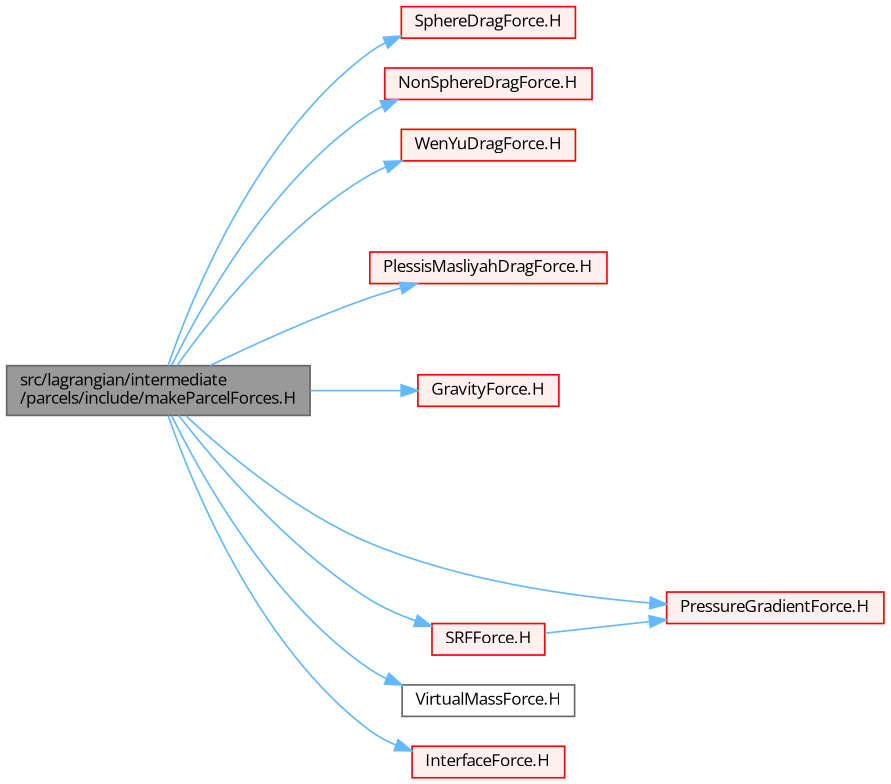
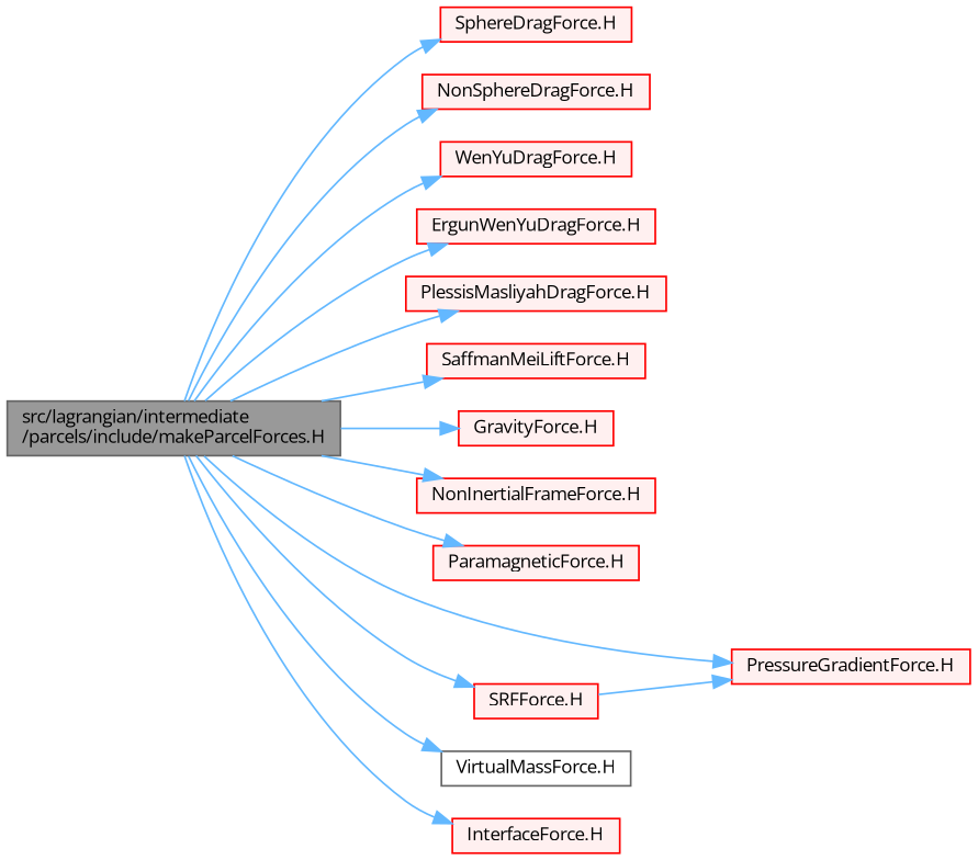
  digraph {
    fontname="Open Sans"
    rankdir=LR
    node [color=red fillcolor="#FFF0F0" fontname="Open Sans" fontsize=10 shape=box style=filled]
    edge [color=steelblue1 fontname="Open Sans" fontsize=10 labelfontname=Helvetica labelfontsize=10 style=solid]
    n1 [color=gray40 fillcolor=grey60 fontcolor=black height=0.2 label="src/lagrangian/intermediate\l/parcels/include/makeParcelForces.H" width=0.4]
    n2 [height=0.2 label="SphereDragForce.H" width=0.4]
    n3 [height=0.2 label="NonSphereDragForce.H" width=0.4]
    n4 [height=0.2 label="WenYuDragForce.H" width=0.4]
+   n5 [height=0.2 label="ErgunWenYuDragForce.H" width=0.4]
    n6 [height=0.2 label="PlessisMasliyahDragForce.H" width=0.4]
+   n7 [height=0.2 label="SaffmanMeiLiftForce.H" width=0.4]
    n8 [height=0.2 label="GravityForce.H" width=0.4]
+   n9 [height=0.2 label="NonInertialFrameForce.H" width=0.4]
+   n10 [height=0.2 label="ParamagneticForce.H" width=0.4]
    n11 [height=0.2 label="PressureGradientForce.H" width=0.4]
    n12 [height=0.2 label="SRFForce.H" width=0.4]
    n13 [color=grey40 fillcolor=white height=0.2 label="VirtualMassForce.H" width=0.4]
    n14 [height=0.2 label="InterfaceForce.H" width=0.4]
    n1 -> n2
    n1 -> n3
    n1 -> n4
+   n1 -> n5
    n1 -> n6
+   n1 -> n7
    n1 -> n8
+   n1 -> n9
+   n1 -> n10
    n1 -> n11
    n1 -> n12
    n1 -> n13
    n1 -> n14
    n12 -> n11
  }
